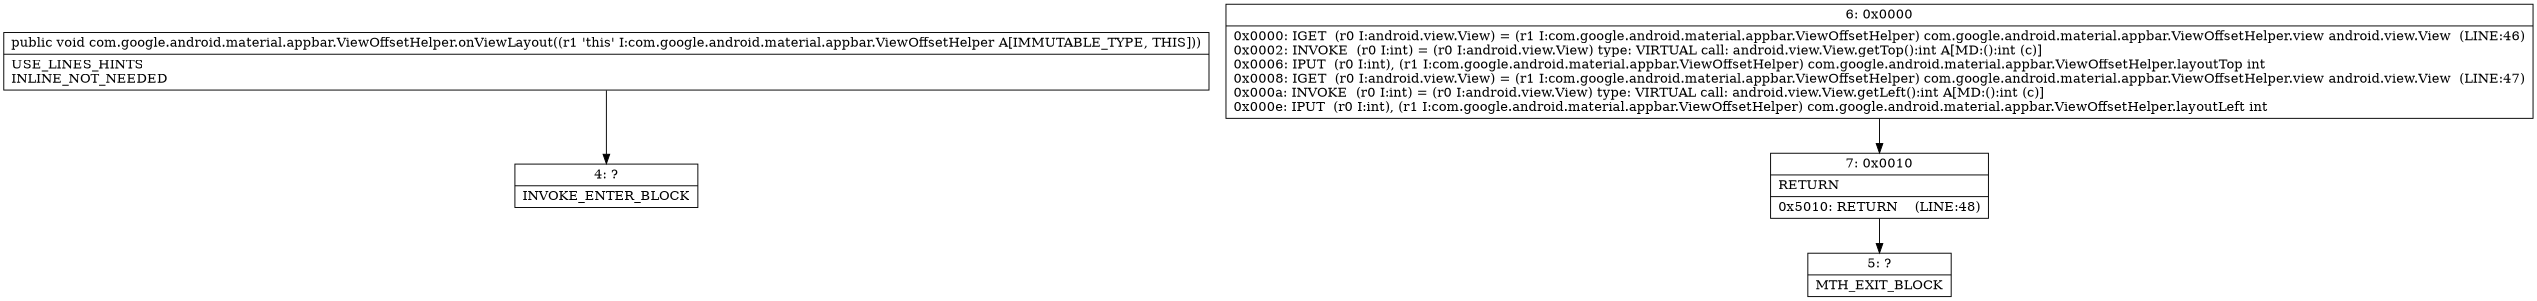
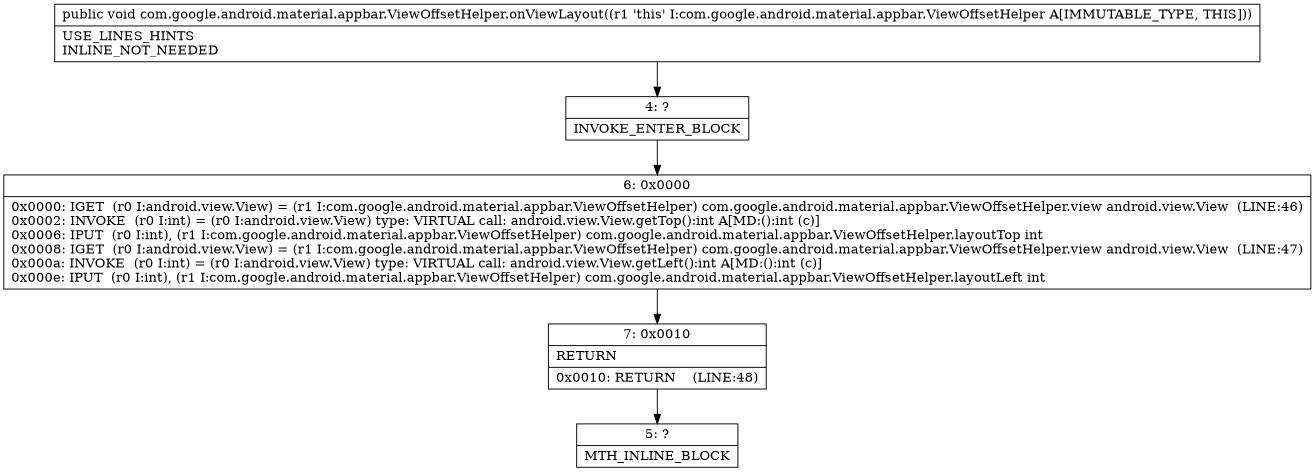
  digraph {
    node [shape=record]
    n1 [label="{4\:\ ?|INVOKE_ENTER_BLOCK\l}"]
    n2 [label="{6\:\ 0x0000|0x0000: IGET  (r0 I:android.view.View) = (r1 I:com.google.android.material.appbar.ViewOffsetHelper) com.google.android.material.appbar.ViewOffsetHelper.view android.view.View  (LINE:46)\l0x0002: INVOKE  (r0 I:int) = (r0 I:android.view.View) type: VIRTUAL call: android.view.View.getTop():int A[MD:():int (c)]\l0x0006: IPUT  (r0 I:int), (r1 I:com.google.android.material.appbar.ViewOffsetHelper) com.google.android.material.appbar.ViewOffsetHelper.layoutTop int \l0x0008: IGET  (r0 I:android.view.View) = (r1 I:com.google.android.material.appbar.ViewOffsetHelper) com.google.android.material.appbar.ViewOffsetHelper.view android.view.View  (LINE:47)\l0x000a: INVOKE  (r0 I:int) = (r0 I:android.view.View) type: VIRTUAL call: android.view.View.getLeft():int A[MD:():int (c)]\l0x000e: IPUT  (r0 I:int), (r1 I:com.google.android.material.appbar.ViewOffsetHelper) com.google.android.material.appbar.ViewOffsetHelper.layoutLeft int \l}"]
-   n3 [label="{7\:\ 0x0010|RETURN\l|0x5010: RETURN    (LINE:48)\l}"]
-   n4 [label="{5\:\ ?|MTH_EXIT_BLOCK\l}"]
+   n3 [label="{7\:\ 0x0010|RETURN\l|0x0010: RETURN    (LINE:48)\l}"]
+   n4 [label="{5\:\ ?|MTH_INLINE_BLOCK\l}"]
    n5 [label="{public void com.google.android.material.appbar.ViewOffsetHelper.onViewLayout((r1 'this' I:com.google.android.material.appbar.ViewOffsetHelper A[IMMUTABLE_TYPE, THIS]))  | USE_LINES_HINTS\lINLINE_NOT_NEEDED\l}"]
+   n1 -> n2
    n2 -> n3
    n3 -> n4
    n5 -> n1
  }
